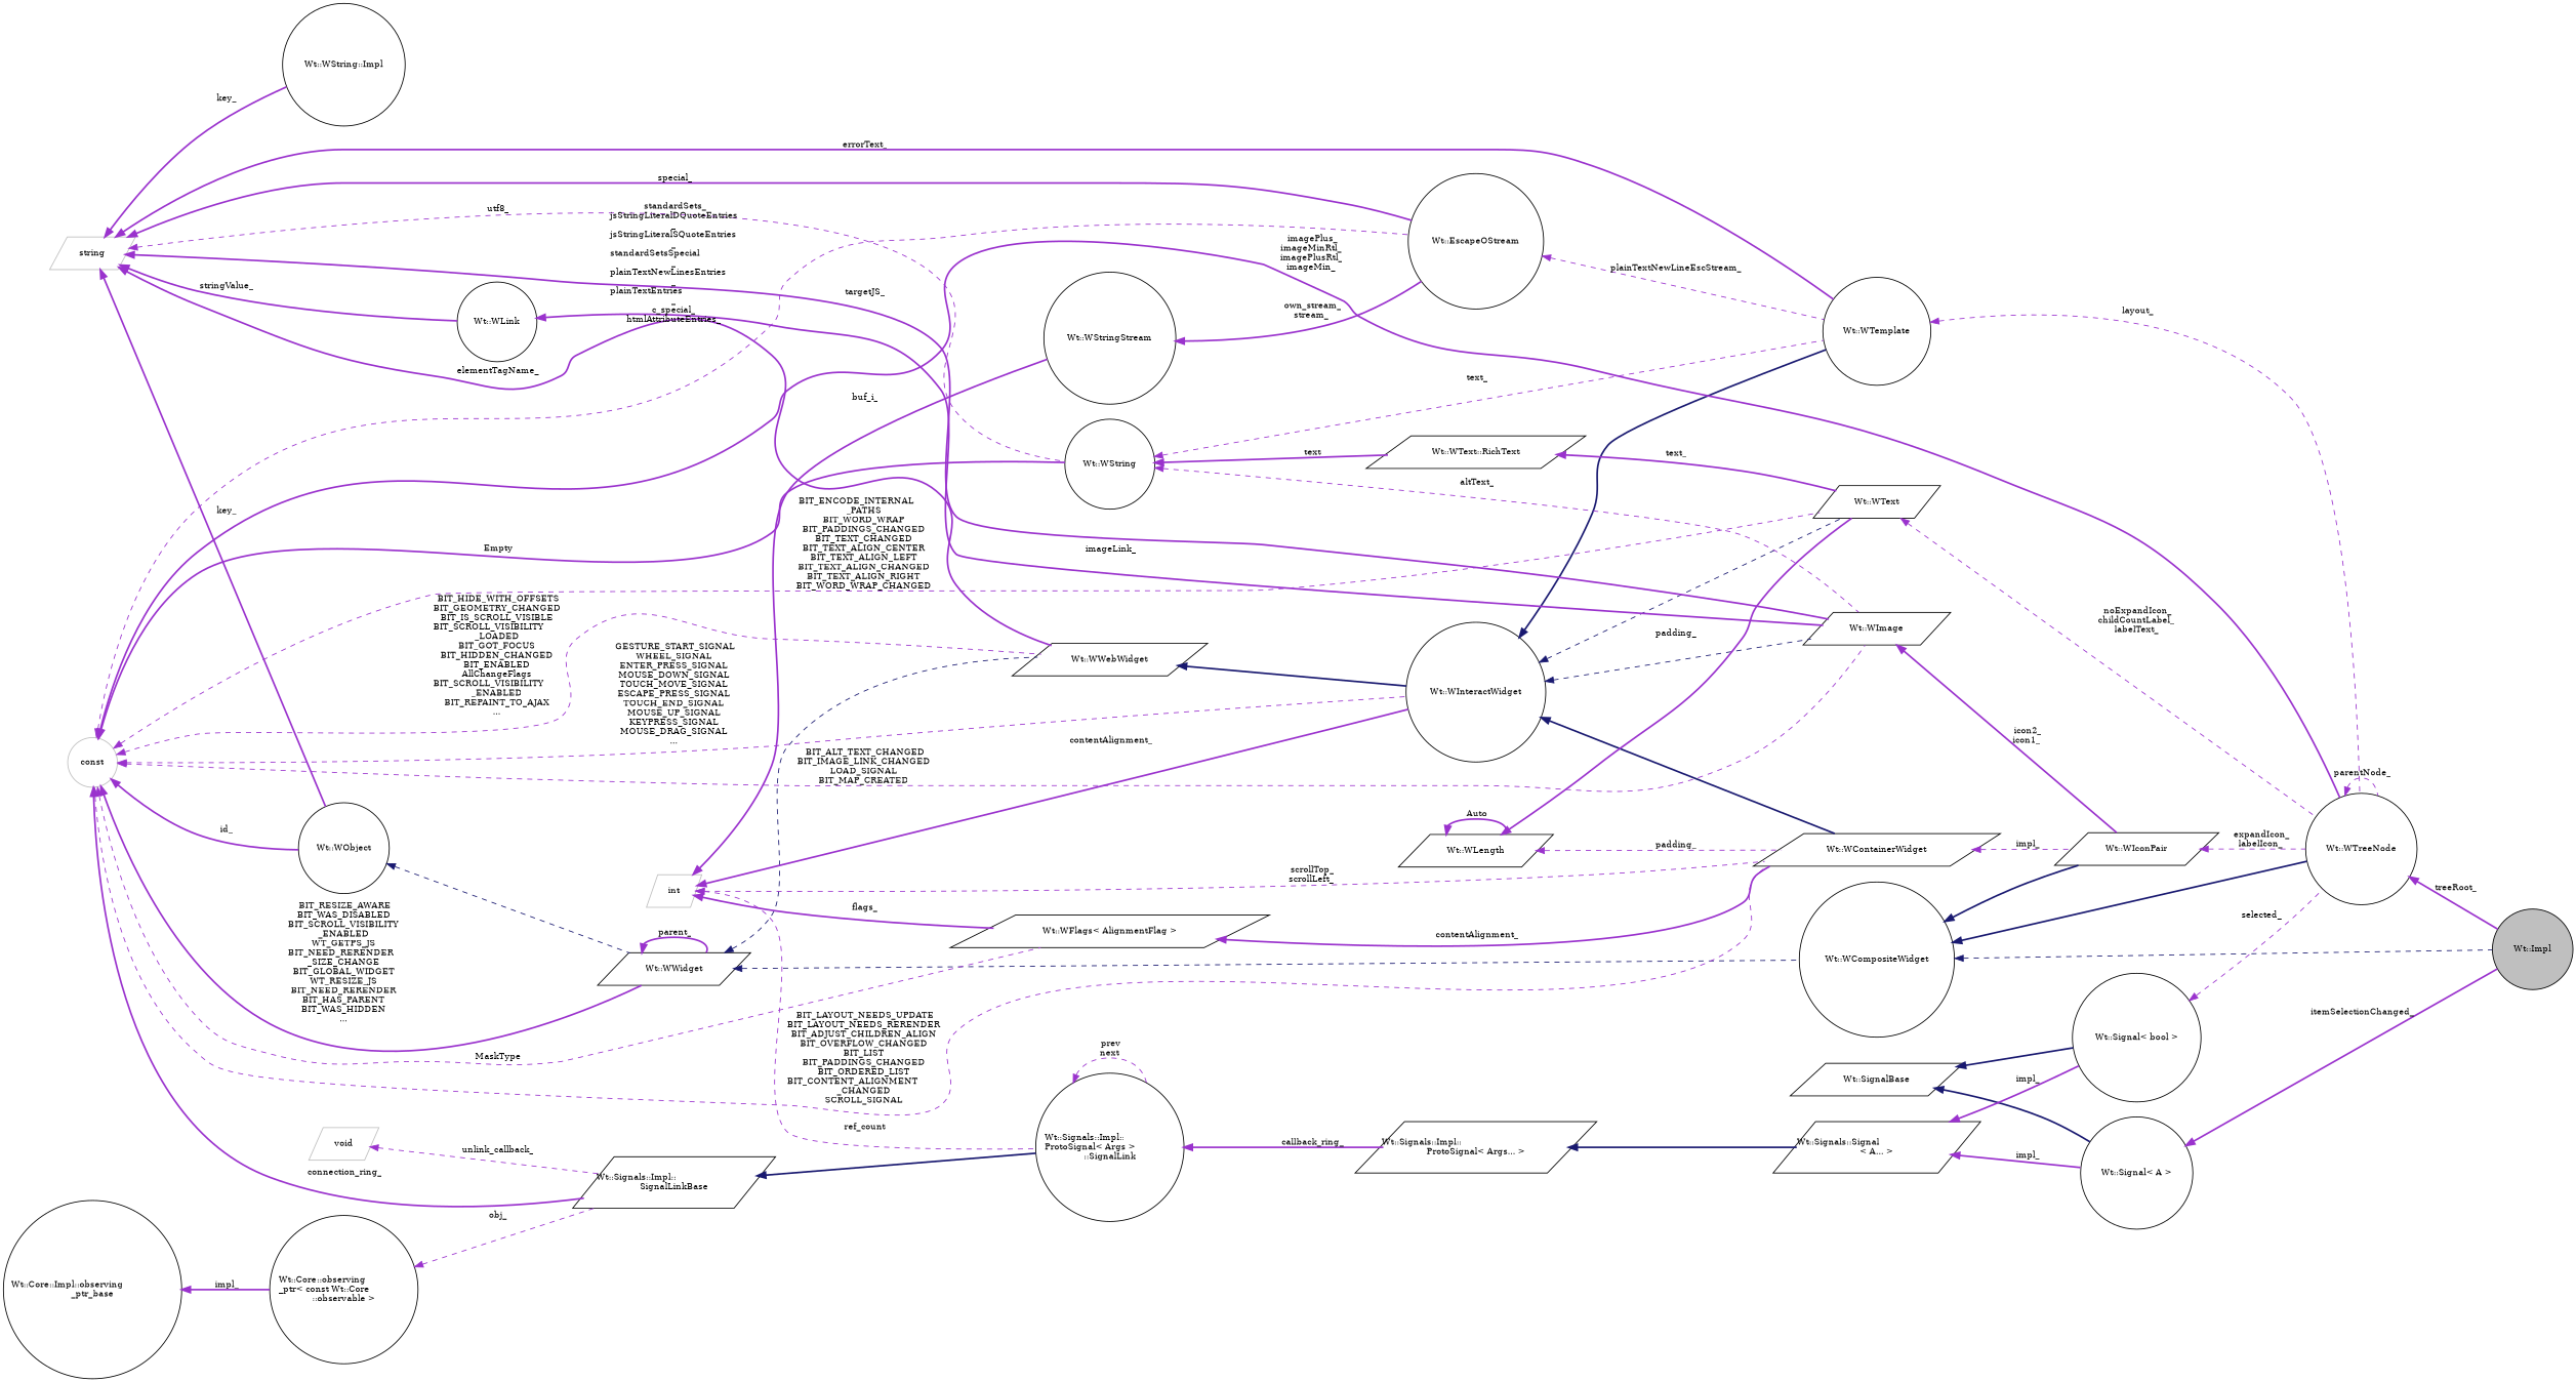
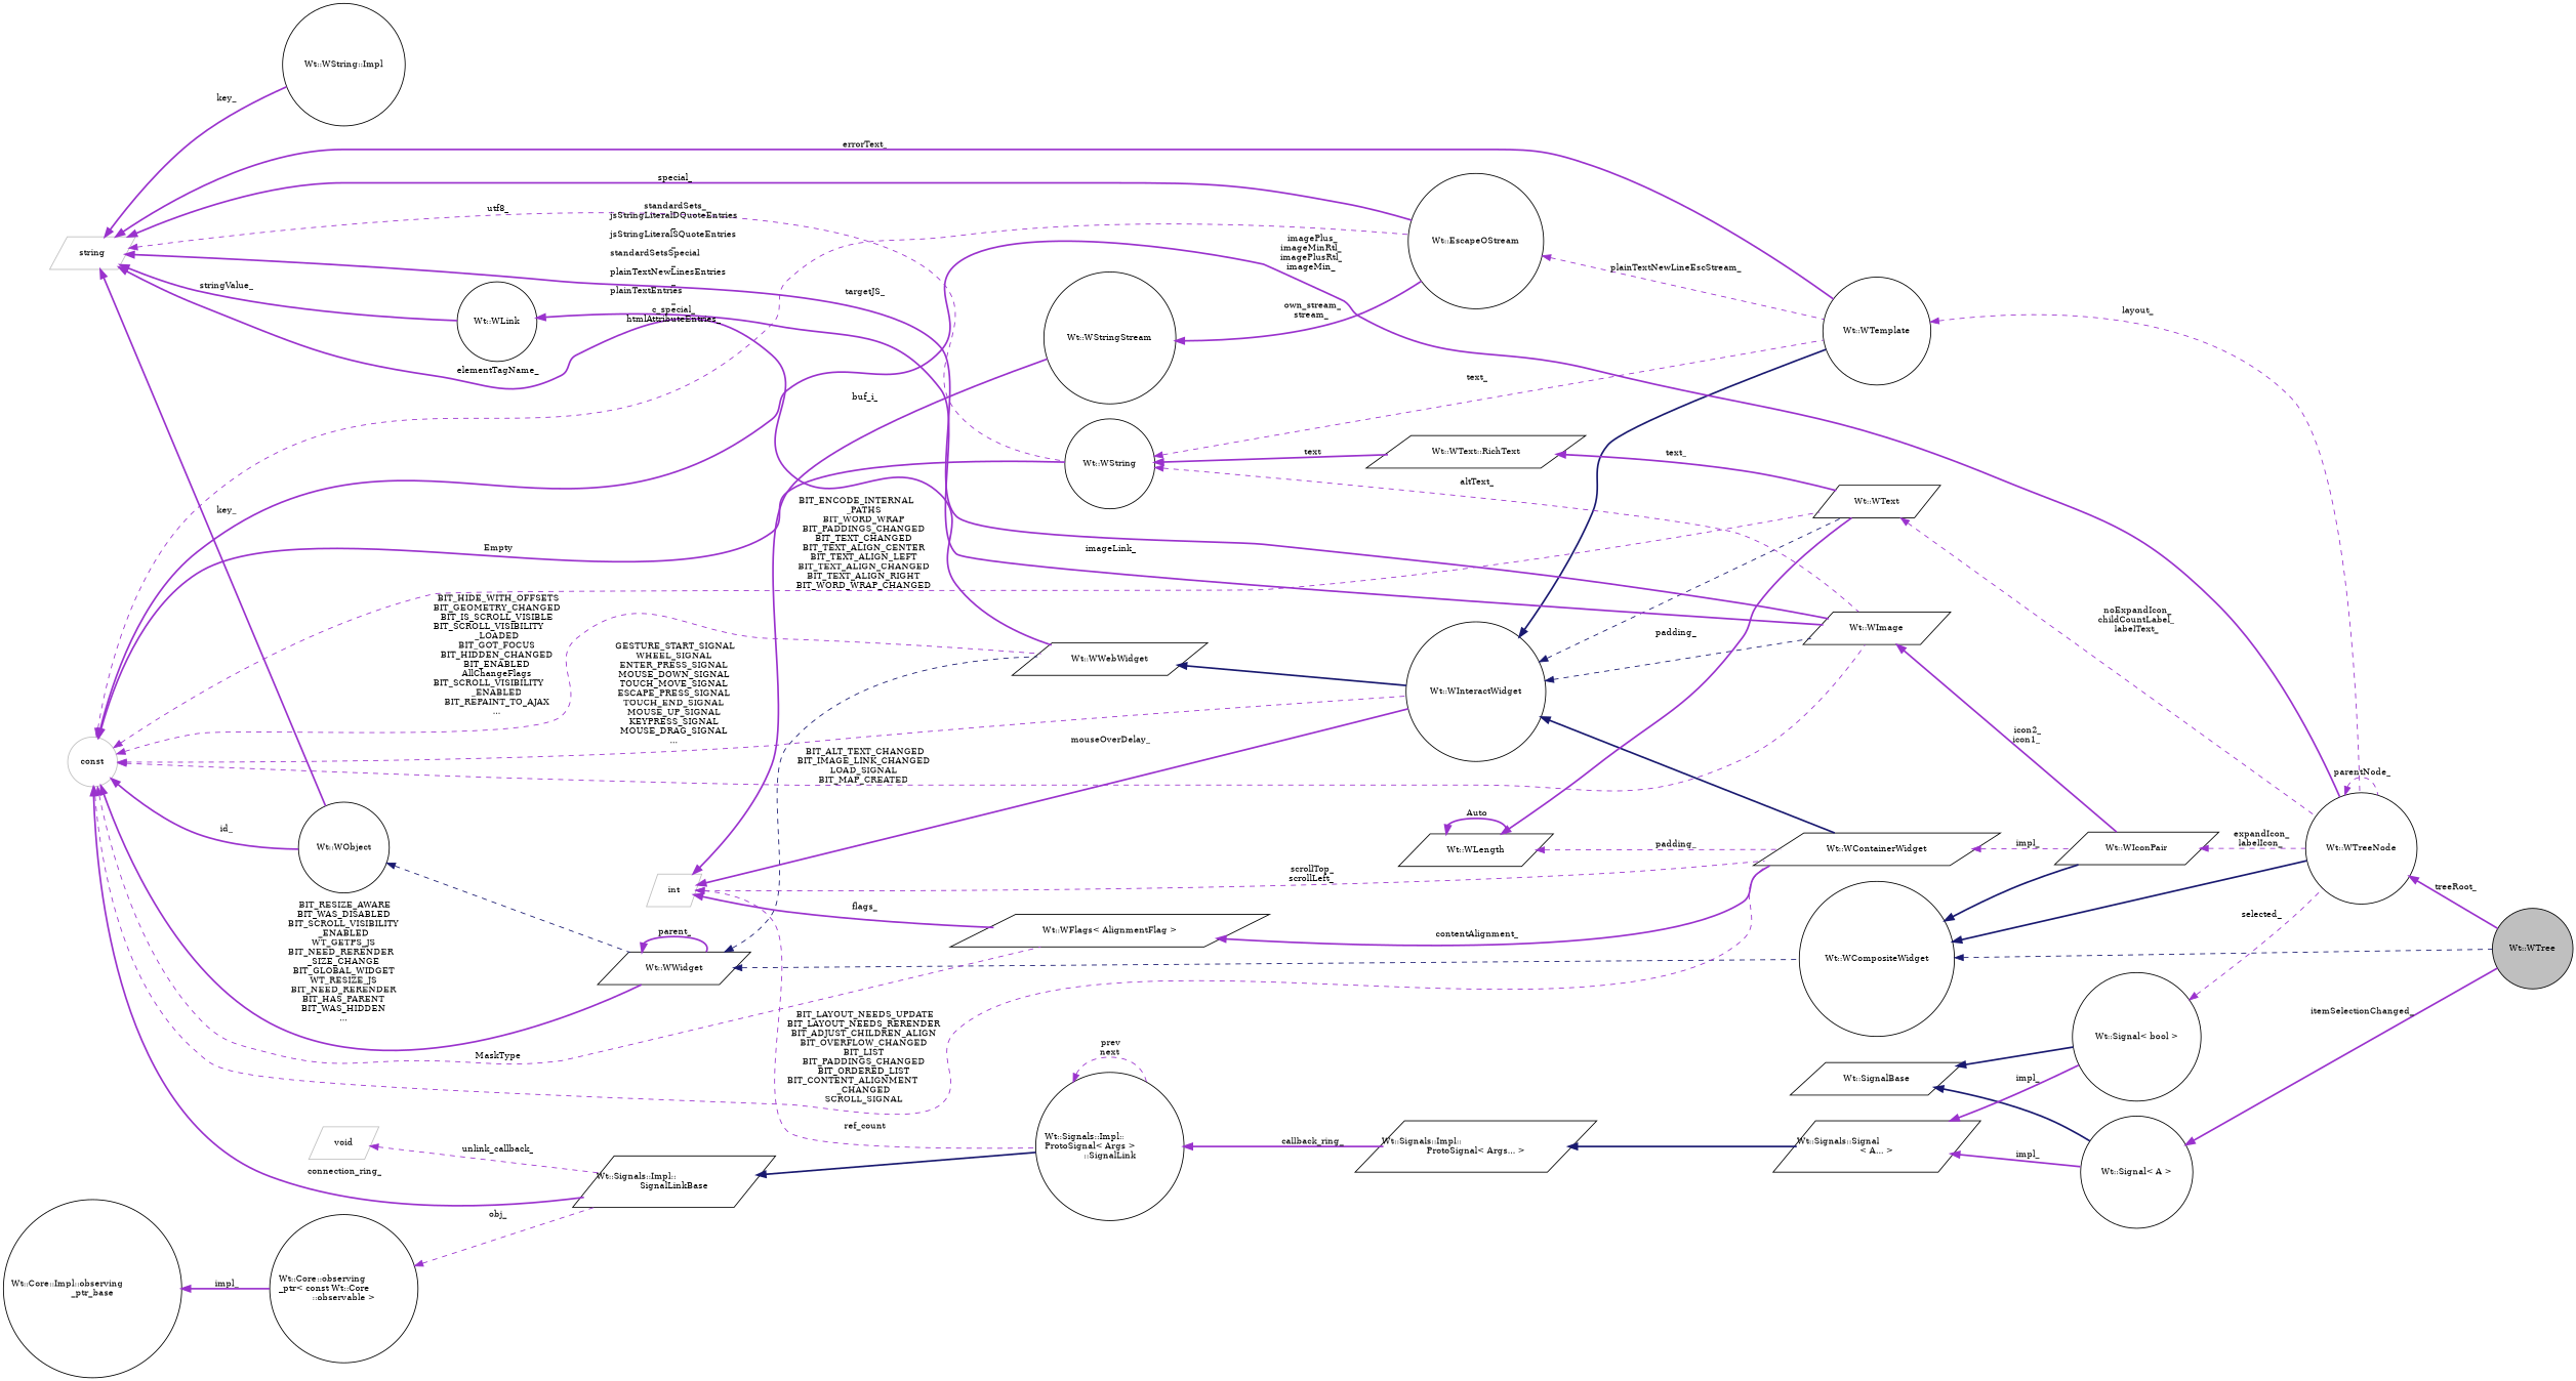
  digraph {
    fontname="DejaVu Serif"
    rankdir=LR
    node [color=black fillcolor=white fontname="DejaVu Serif" fontsize=10 shape=circle style=filled]
    edge [color=darkorchid3 dir=back fontname="DejaVu Serif" fontsize=10 labelfontname=Helvetica labelfontsize=10 style=bold]
-   n1 [fillcolor=grey75 fontcolor=black height=0.2 label="Wt::Impl" width=0.4]
+   n1 [fillcolor=grey75 fontcolor=black height=0.2 label="Wt::WTree" width=0.4]
    n2 [height=0.2 label="Wt::WCompositeWidget" width=0.4]
    n3 [height=0.2 label="Wt::WTreeNode" width=0.4]
    n4 [height=0.2 label="Wt::WIconPair" shape=parallelogram width=0.4]
    n5 [height=0.2 label="Wt::WWidget" shape=parallelogram width=0.4]
    n6 [height=0.2 label="Wt::WWebWidget" shape=parallelogram width=0.4]
    n7 [height=0.2 label="Wt::WInteractWidget" width=0.4]
    n8 [height=0.2 label="Wt::WObject" width=0.4]
    n9 [height=0.2 label="Wt::Core::Impl::observing\l_ptr_base" width=0.4]
    n10 [height=0.2 label="Wt::Core::observing\l_ptr\< const Wt::Core\l::observable \>" width=0.4]
    n11 [color=grey75 height=0.2 label=string shape=parallelogram width=0.4]
    n12 [height=0.2 label="Wt::WTemplate" width=0.4]
    n13 [height=0.2 label="Wt::WString" width=0.4]
    n14 [height=0.2 label="Wt::WString::Impl" width=0.4]
    n15 [height=0.2 label="Wt::EscapeOStream" width=0.4]
    n16 [height=0.2 label="Wt::WImage" shape=parallelogram width=0.4]
    n17 [height=0.2 label="Wt::WLink" width=0.4]
    n18 [height=0.2 label="Wt::WText::RichText" shape=parallelogram width=0.4]
    n19 [color=grey75 height=0.2 label=const width=0.4]
    n20 [height=0.2 label="Wt::Signals::Impl::\lSignalLinkBase" shape=parallelogram width=0.4]
    n21 [height=0.2 label="Wt::WText" shape=parallelogram width=0.4]
    n22 [height=0.2 label="Wt::WContainerWidget" shape=parallelogram width=0.4]
    n23 [height=0.2 label="Wt::WFlags\< AlignmentFlag \>" shape=parallelogram width=0.4]
    n24 [height=0.2 label="Wt::Signals::Impl::\lProtoSignal\< Args \>\l::SignalLink" width=0.4]
    n25 [height=0.2 label="Wt::Signal\< A \>" width=0.4]
    n26 [height=0.2 label="Wt::SignalBase" shape=parallelogram width=0.4]
    n27 [height=0.2 label="Wt::Signal\< bool \>" width=0.4]
    n28 [height=0.2 label="Wt::Signals::Signal\l\< A... \>" shape=parallelogram width=0.4]
    n29 [height=0.2 label="Wt::Signals::Impl::\lProtoSignal\< Args... \>" shape=parallelogram width=0.4]
    n30 [color=grey75 height=0.2 label=void shape=parallelogram width=0.4]
    n31 [color=grey75 height=0.2 label=int shape=parallelogram width=0.4]
    n32 [height=0.2 label="Wt::WStringStream" width=0.4]
    n33 [height=0.2 label="Wt::WLength" shape=parallelogram width=0.4]
    n2 -> n1 [color=midnightblue style=dashed]
    n2 -> n3 [color=midnightblue]
    n2 -> n4 [color=midnightblue]
    n3 -> n1 [label=" treeRoot_"]
    n3 -> n3 [label=" parentNode_" style=dashed]
    n4 -> n3 [label=" expandIcon_\nlabelIcon_" style=dashed]
    n5 -> n2 [color=midnightblue style=dashed]
    n5 -> n5 [label=" parent_"]
    n5 -> n6 [color=midnightblue style=dashed]
    n6 -> n7 [color=midnightblue]
    n7 -> n12 [color=midnightblue]
    n7 -> n16 [color=midnightblue style=dashed]
    n7 -> n21 [color=midnightblue style=dashed]
    n7 -> n22 [color=midnightblue]
    n8 -> n5 [color=midnightblue style=dashed]
    n9 -> n10 [label=" impl_"]
    n10 -> n20 [label=" obj_" style=dashed]
    n11 -> n6 [label=" elementTagName_"]
    n11 -> n8 [label=" key_"]
    n11 -> n12 [label=" errorText_"]
    n11 -> n13 [label=" utf8_" style=dashed]
    n11 -> n14 [label=" key_"]
    n11 -> n15 [label=" special_"]
    n11 -> n16 [label=" targetJS_"]
    n11 -> n17 [label=" stringValue_"]
    n12 -> n3 [label=" layout_" style=dashed]
    n13 -> n12 [label=" text_" style=dashed]
    n13 -> n16 [label=" altText_" style=dashed]
    n13 -> n18 [label=" text"]
    n15 -> n12 [label=" plainTextNewLineEscStream_" style=dashed]
    n16 -> n4 [label=" icon2_\nicon1_"]
    n17 -> n16 [label=" imageLink_"]
    n18 -> n21 [label=" text_"]
    n19 -> n3 [label=" imagePlus_\nimageMinRtl_\nimagePlusRtl_\nimageMin_"]
    n19 -> n5 [label=" BIT_RESIZE_AWARE\nBIT_WAS_DISABLED\nBIT_SCROLL_VISIBILITY\l_ENABLED\nWT_GETPS_JS\nBIT_NEED_RERENDER\l_SIZE_CHANGE\nBIT_GLOBAL_WIDGET\nWT_RESIZE_JS\nBIT_NEED_RERENDER\nBIT_HAS_PARENT\nBIT_WAS_HIDDEN\n..."]
    n19 -> n6 [label=" BIT_HIDE_WITH_OFFSETS\nBIT_GEOMETRY_CHANGED\nBIT_IS_SCROLL_VISIBLE\nBIT_SCROLL_VISIBILITY\l_LOADED\nBIT_GOT_FOCUS\nBIT_HIDDEN_CHANGED\nBIT_ENABLED\nAllChangeFlags\nBIT_SCROLL_VISIBILITY\l_ENABLED\nBIT_REPAINT_TO_AJAX\n..." style=dashed]
    n19 -> n7 [label=" GESTURE_START_SIGNAL\nWHEEL_SIGNAL\nENTER_PRESS_SIGNAL\nMOUSE_DOWN_SIGNAL\nTOUCH_MOVE_SIGNAL\nESCAPE_PRESS_SIGNAL\nTOUCH_END_SIGNAL\nMOUSE_UP_SIGNAL\nKEYPRESS_SIGNAL\nMOUSE_DRAG_SIGNAL\n..." style=dashed]
    n19 -> n8 [label=" id_"]
    n19 -> n13 [label=" Empty"]
    n19 -> n15 [label=" standardSets_\njsStringLiteralDQuoteEntries\l_\njsStringLiteralSQuoteEntries\l_\nstandardSetsSpecial\l_\nplainTextNewLinesEntries\l_\nplainTextEntries\l_\nc_special_\nhtmlAttributeEntries_" style=dashed]
    n19 -> n16 [label=" BIT_ALT_TEXT_CHANGED\nBIT_IMAGE_LINK_CHANGED\nLOAD_SIGNAL\nBIT_MAP_CREATED" style=dashed]
    n19 -> n20 [label=" connection_ring_"]
    n19 -> n21 [label=" BIT_ENCODE_INTERNAL\l_PATHS\nBIT_WORD_WRAP\nBIT_PADDINGS_CHANGED\nBIT_TEXT_CHANGED\nBIT_TEXT_ALIGN_CENTER\nBIT_TEXT_ALIGN_LEFT\nBIT_TEXT_ALIGN_CHANGED\nBIT_TEXT_ALIGN_RIGHT\nBIT_WORD_WRAP_CHANGED" style=dashed]
    n19 -> n22 [label=" BIT_LAYOUT_NEEDS_UPDATE\nBIT_LAYOUT_NEEDS_RERENDER\nBIT_ADJUST_CHILDREN_ALIGN\nBIT_OVERFLOW_CHANGED\nBIT_LIST\nBIT_PADDINGS_CHANGED\nBIT_ORDERED_LIST\nBIT_CONTENT_ALIGNMENT\l_CHANGED\nSCROLL_SIGNAL" style=dashed]
    n19 -> n23 [label=" MaskType" style=dashed]
    n20 -> n24 [color=midnightblue]
    n21 -> n3 [label=" noExpandIcon_\nchildCountLabel_\nlabelText_" style=dashed]
    n22 -> n4 [label=" impl_" style=dashed]
    n23 -> n22 [label=" contentAlignment_"]
    n24 -> n24 [label=" prev\nnext" style=dashed]
    n24 -> n29 [label=" callback_ring_"]
    n25 -> n1 [label=" itemSelectionChanged_"]
    n26 -> n25 [color=midnightblue]
    n26 -> n27 [color=midnightblue]
    n27 -> n3 [label=" selected_" style=dashed]
    n28 -> n25 [label=" impl_"]
    n28 -> n27 [label=" impl_"]
    n29 -> n28 [color=midnightblue]
    n30 -> n20 [label=" unlink_callback_" style=dashed]
-   n31 -> n7 [label=" contentAlignment_"]
+   n31 -> n7 [label=" mouseOverDelay_"]
    n31 -> n22 [label=" scrollTop_\nscrollLeft_" style=dashed]
    n31 -> n23 [label=" flags_"]
    n31 -> n24 [label=" ref_count" style=dashed]
    n31 -> n32 [label=" buf_i_"]
    n32 -> n15 [label=" own_stream_\nstream_"]
    n33 -> n21 [label=" padding_"]
    n33 -> n22 [label=" padding_" style=dashed]
    n33 -> n33 [label=" Auto"]
  }
